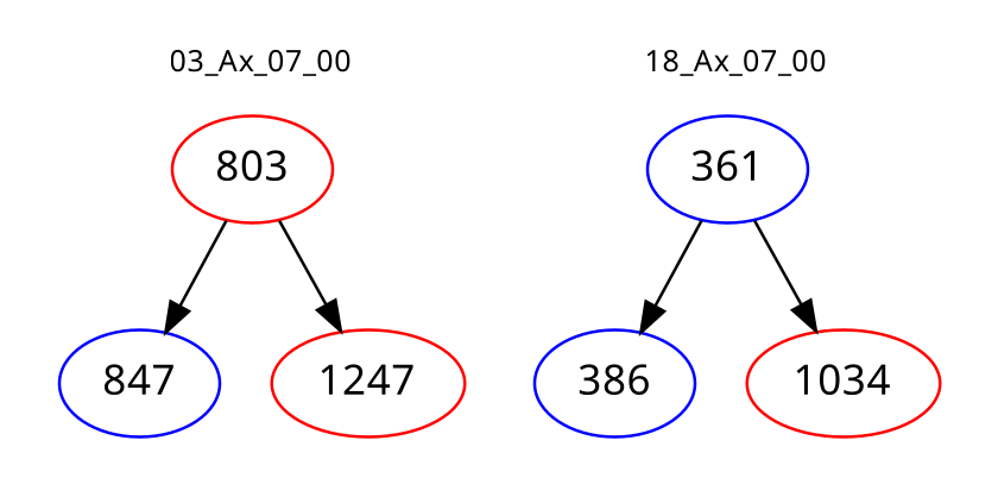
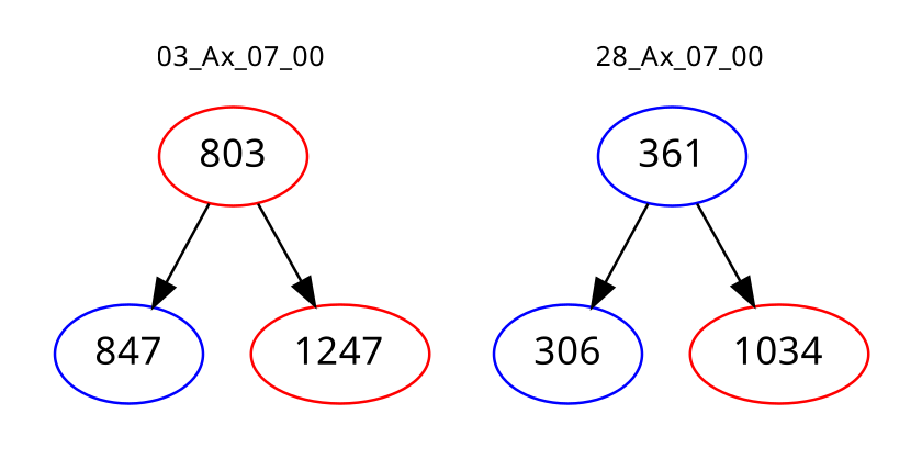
  digraph {
    fontname="Noto Sans"
    node [color=red fontname="Noto Sans"]
    edge [color=black fontname="Noto Sans"]
    n1 [label=803]
    n2 [color=blue label=847]
    n3 [label=1247]
    n4 [color=blue label=361]
-   n5 [color=blue label=386]
+   n5 [color=blue label=306]
    n6 [label=1034]
    subgraph cluster_1 {
      color=white
      fontsize=10
      label="03_Ax_07_00"
      n1
      n2
      n3
    }
    subgraph cluster_2 {
      color=white
      fontsize=10
-     label="18_Ax_07_00"
+     label="28_Ax_07_00"
      n4
      n5
      n6
    }
    n1 -> n2
    n1 -> n3
    n4 -> n5
    n4 -> n6
  }
